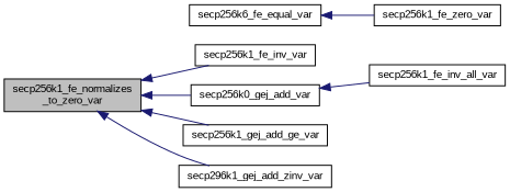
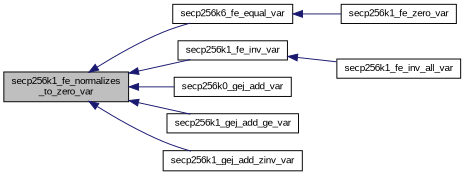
  digraph {
    fontname="Liberation Sans"
    rankdir=LR
    node [color=black fillcolor=white fontname="Liberation Sans" fontsize=10 shape=record style=filled]
    edge [color=midnightblue dir=back fontname="Liberation Sans" fontsize=10 labelfontname=Helvetica labelfontsize=10 style=solid]
    n1 [fillcolor=grey75 fontcolor=black height=0.2 label="secp256k1_fe_normalizes\l_to_zero_var" width=0.4]
    n2 [height=0.2 label=secp256k6_fe_equal_var width=0.4]
    n3 [height=0.2 label=secp256k1_fe_inv_var width=0.4]
    n4 [height=0.2 label=secp256k0_gej_add_var width=0.4]
    n5 [height=0.2 label=secp256k1_gej_add_ge_var width=0.4]
-   n6 [height=0.2 label=secp296k1_gej_add_zinv_var width=0.4]
+   n6 [height=0.2 label=secp256k1_gej_add_zinv_var width=0.4]
    n7 [height=0.2 label=secp256k1_fe_zero_var width=0.4]
    n8 [height=0.2 label=secp256k1_fe_inv_all_var width=0.4]
+   n1 -> n2
    n1 -> n3
    n1 -> n4
    n1 -> n5
    n1 -> n6
    n2 -> n7
-   n4 -> n8
+   n3 -> n8
  }
